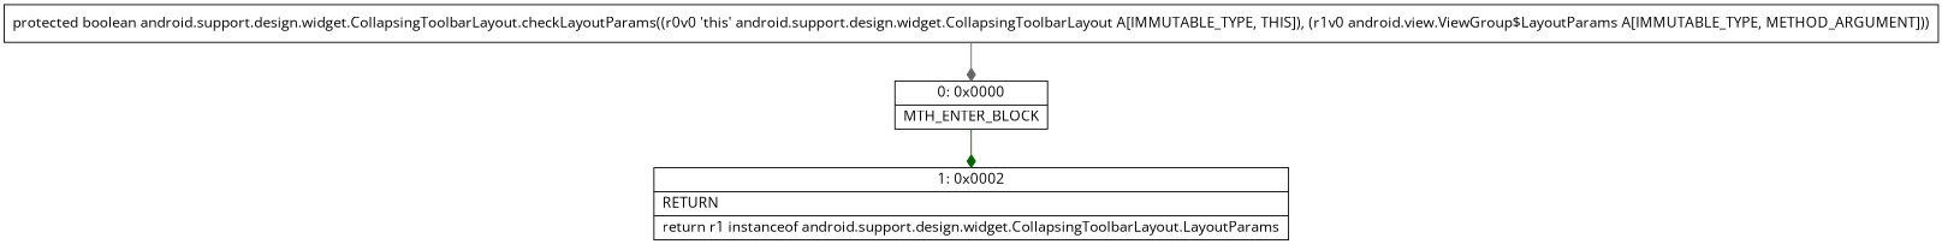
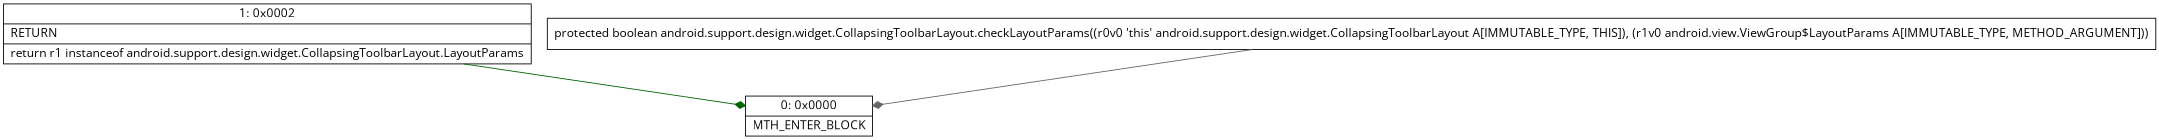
  digraph {
    fontname="Open Sans"
    node [shape=record fontname="Open Sans"]
    edge [arrowhead=diamond fontname="Open Sans"]
    n1 [label="{0\:\ 0x0000|MTH_ENTER_BLOCK\l}"]
    n2 [label="{1\:\ 0x0002|RETURN\l|return r1 instanceof android.support.design.widget.CollapsingToolbarLayout.LayoutParams\l}"]
    n3 [label="{protected boolean android.support.design.widget.CollapsingToolbarLayout.checkLayoutParams((r0v0 'this' android.support.design.widget.CollapsingToolbarLayout A[IMMUTABLE_TYPE, THIS]), (r1v0 android.view.ViewGroup$LayoutParams A[IMMUTABLE_TYPE, METHOD_ARGUMENT])) }"]
-   n1 -> n2 [color=darkgreen]
+   n2 -> n1 [color=darkgreen]
    n3 -> n1 [color=gray40]
  }
